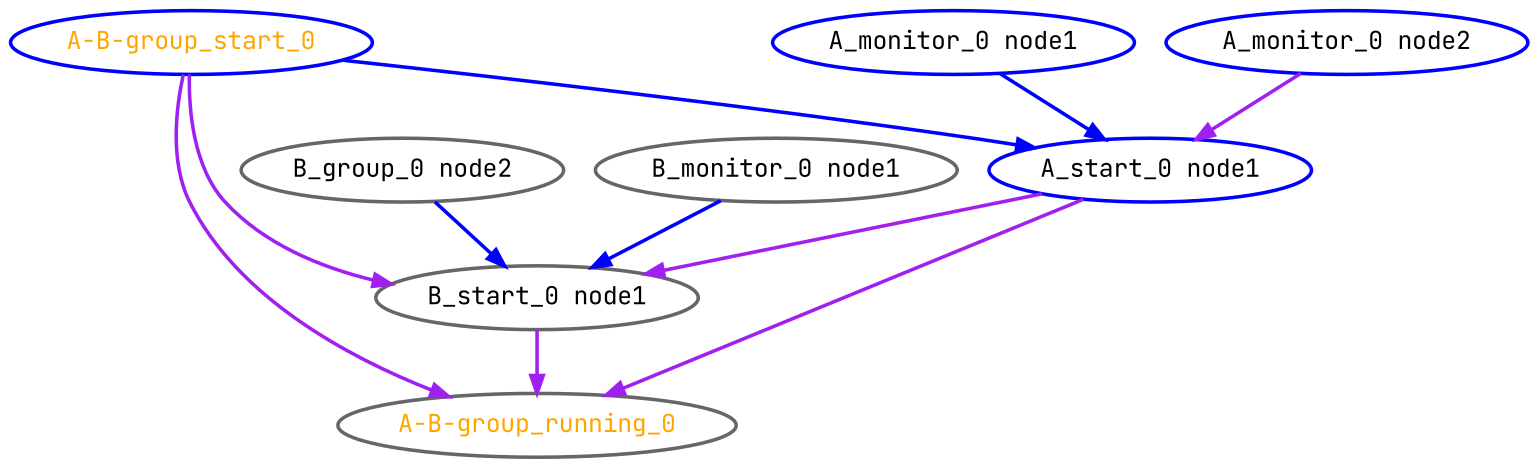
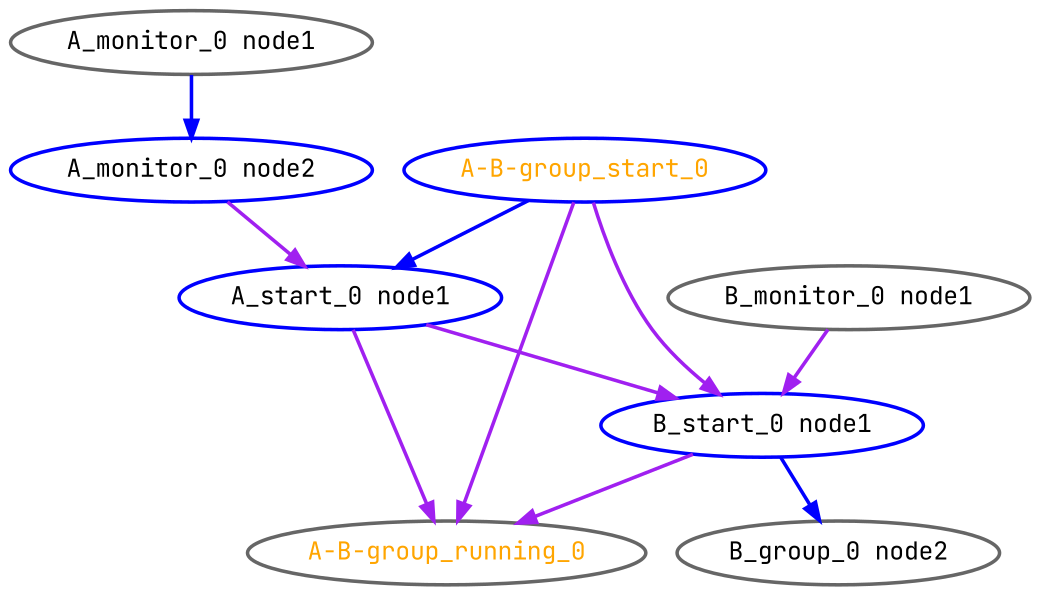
  digraph {
    fontname="JetBrains Mono"
    node [color=gray40 fontcolor=black fontname="JetBrains Mono" style=bold]
    edge [color=purple fontname="JetBrains Mono" style=bold]
    "A-B-group_running_0" [fontcolor=orange]
    "A-B-group_start_0" [color=blue fontcolor=orange]
    "A_start_0 node1" [color=blue]
-   "B_start_0 node1"
-   "A_monitor_0 node1" [color=blue]
+   "B_start_0 node1" [color=blue]
+   "A_monitor_0 node1"
    "A_monitor_0 node2" [color=blue]
    "B_monitor_0 node1"
    n8 [label="B_group_0 node2"]
    "A-B-group_start_0" -> "A-B-group_running_0"
    "A-B-group_start_0" -> "A_start_0 node1" [color=blue]
    "A-B-group_start_0" -> "B_start_0 node1"
    "A_start_0 node1" -> "A-B-group_running_0"
    "A_start_0 node1" -> "B_start_0 node1"
    "B_start_0 node1" -> "A-B-group_running_0"
-   "A_monitor_0 node1" -> "A_start_0 node1" [color=blue]
+   "A_monitor_0 node1" -> "A_monitor_0 node2" [color=blue]
    "A_monitor_0 node2" -> "A_start_0 node1"
-   "B_monitor_0 node1" -> "B_start_0 node1" [color=blue]
-   n8 -> "B_start_0 node1" [color=blue]
+   "B_monitor_0 node1" -> "B_start_0 node1"
+   "B_start_0 node1" -> n8 [color=blue]
  }
